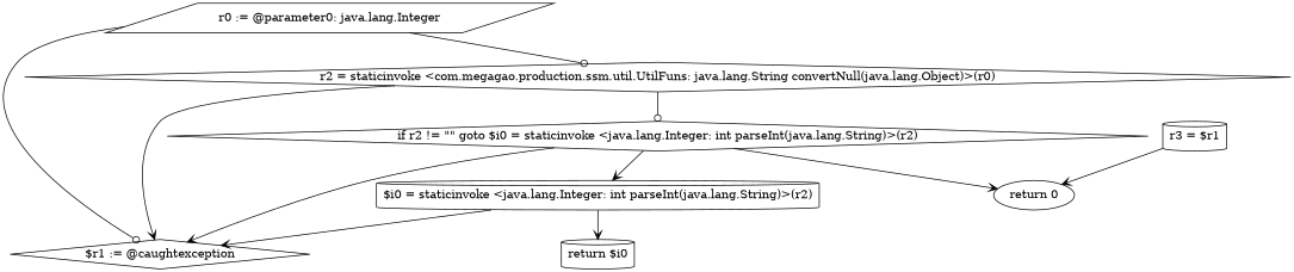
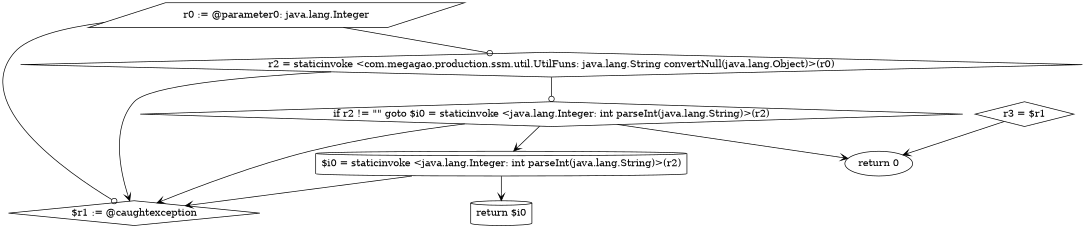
  digraph {
    node [shape=diamond]
    edge [arrowhead=vee]
    n1 [label="r0 := @parameter0: java.lang.Integer" shape=parallelogram]
    "r2 = staticinvoke <com.megagao.production.ssm.util.UtilFuns: java.lang.String convertNull(java.lang.Object)>(r0)"
    "$r1 := @caughtexception"
    "if r2 != \"\" goto $i0 = staticinvoke <java.lang.Integer: int parseInt(java.lang.String)>(r2)"
    "return 0" [shape=ellipse]
    "$i0 = staticinvoke <java.lang.Integer: int parseInt(java.lang.String)>(r2)" [shape=cylinder]
    "return $i0" [shape=cylinder]
-   "r3 = $r1" [shape=cylinder]
+   "r3 = $r1"
    n1 -> "r2 = staticinvoke <com.megagao.production.ssm.util.UtilFuns: java.lang.String convertNull(java.lang.Object)>(r0)" [arrowhead=odot]
    n1 -> "$r1 := @caughtexception" [arrowhead=odot]
    "r2 = staticinvoke <com.megagao.production.ssm.util.UtilFuns: java.lang.String convertNull(java.lang.Object)>(r0)" -> "$r1 := @caughtexception"
    "r2 = staticinvoke <com.megagao.production.ssm.util.UtilFuns: java.lang.String convertNull(java.lang.Object)>(r0)" -> "if r2 != \"\" goto $i0 = staticinvoke <java.lang.Integer: int parseInt(java.lang.String)>(r2)" [arrowhead=odot]
    "if r2 != \"\" goto $i0 = staticinvoke <java.lang.Integer: int parseInt(java.lang.String)>(r2)" -> "$r1 := @caughtexception"
    "if r2 != \"\" goto $i0 = staticinvoke <java.lang.Integer: int parseInt(java.lang.String)>(r2)" -> "return 0"
    "if r2 != \"\" goto $i0 = staticinvoke <java.lang.Integer: int parseInt(java.lang.String)>(r2)" -> "$i0 = staticinvoke <java.lang.Integer: int parseInt(java.lang.String)>(r2)"
    "$i0 = staticinvoke <java.lang.Integer: int parseInt(java.lang.String)>(r2)" -> "$r1 := @caughtexception"
    "$i0 = staticinvoke <java.lang.Integer: int parseInt(java.lang.String)>(r2)" -> "return $i0"
    "r3 = $r1" -> "return 0"
  }
